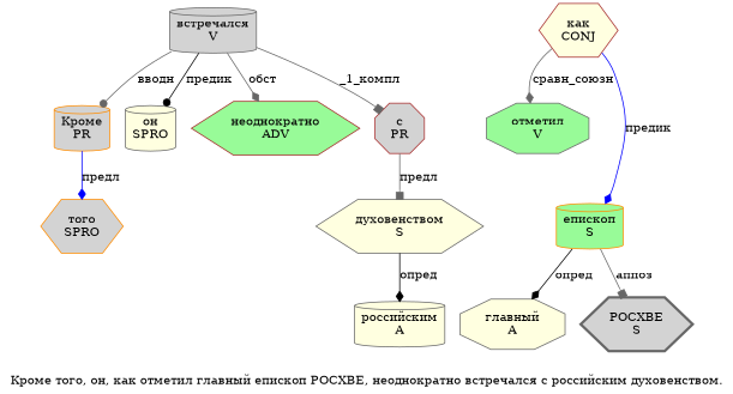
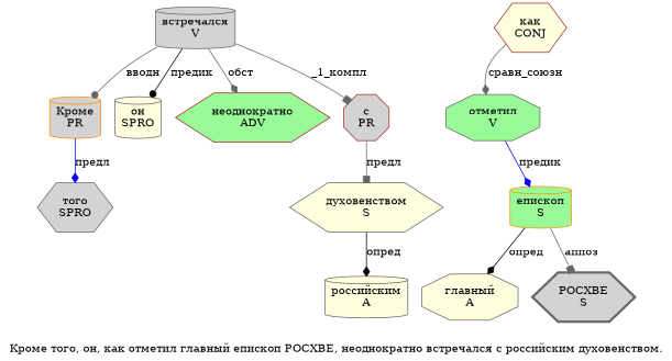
  digraph {
    label="Кроме того, он, как отметил главный епископ РОСХВЕ, неоднократно встречался с российским духовенством."
    node [color=gray40 fillcolor=lightgrey penwidth=1 shape=cylinder style=filled]
    edge [arrowhead=diamond color=gray40]
    n1 [color=darkorange label="Кроме\nPR"]
-   n2 [color=darkorange label="того\nSPRO" shape=hexagon]
+   n2 [label="того\nSPRO" shape=hexagon]
    n3 [fillcolor=lightyellow label="он\nSPRO"]
    n4 [color=brown fillcolor=lightyellow label="как\nCONJ" shape=hexagon]
    n5 [fillcolor=palegreen label="отметил\nV" shape=octagon]
    n6 [color=darkorange fillcolor=palegreen label="епископ\nS"]
    n7 [fillcolor=lightyellow label="главный\nA" shape=octagon]
    n8 [label="РОСХВЕ\nS" penwidth=3 shape=hexagon]
    n9 [color=brown fillcolor=palegreen label="неоднократно\nADV" shape=hexagon]
    n10 [label="встречался\nV"]
    n11 [color=brown label="с\nPR" shape=octagon]
    n12 [fillcolor=lightyellow label="духовенством\nS" shape=hexagon]
    n13 [fillcolor=lightyellow label="российским\nA"]
    n1 -> n2 [color=blue label="предл"]
    n4 -> n5 [label="сравн_союзн"]
-   n4 -> n6 [color=blue label="предик"]
+   n5 -> n6 [color=blue label="предик"]
    n6 -> n7 [color=black label="опред"]
    n6 -> n8 [arrowhead=box label="аппоз"]
    n10 -> n1 [arrowhead=dot label="вводн"]
    n10 -> n3 [arrowhead=dot color=black label="предик"]
    n10 -> n9 [label="обст"]
    n10 -> n11 [arrowhead=box label="_1_компл"]
    n11 -> n12 [arrowhead=box label="предл"]
    n12 -> n13 [color=black label="опред"]
  }
